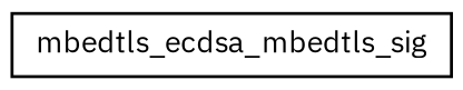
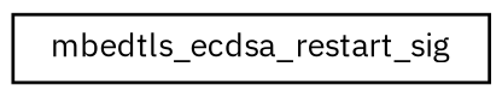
  digraph {
    rankdir=LR
    fontname="IBM Plex Sans"
-   n1 [color=black fillcolor=white fontname="IBM Plex Sans" fontsize=10 height=0.2 label=mbedtls_ecdsa_mbedtls_sig shape=record style=filled width=0.4]
+   n1 [color=black fillcolor=white fontname="IBM Plex Sans" fontsize=10 height=0.2 label=mbedtls_ecdsa_restart_sig shape=record style=filled width=0.4]
  }
